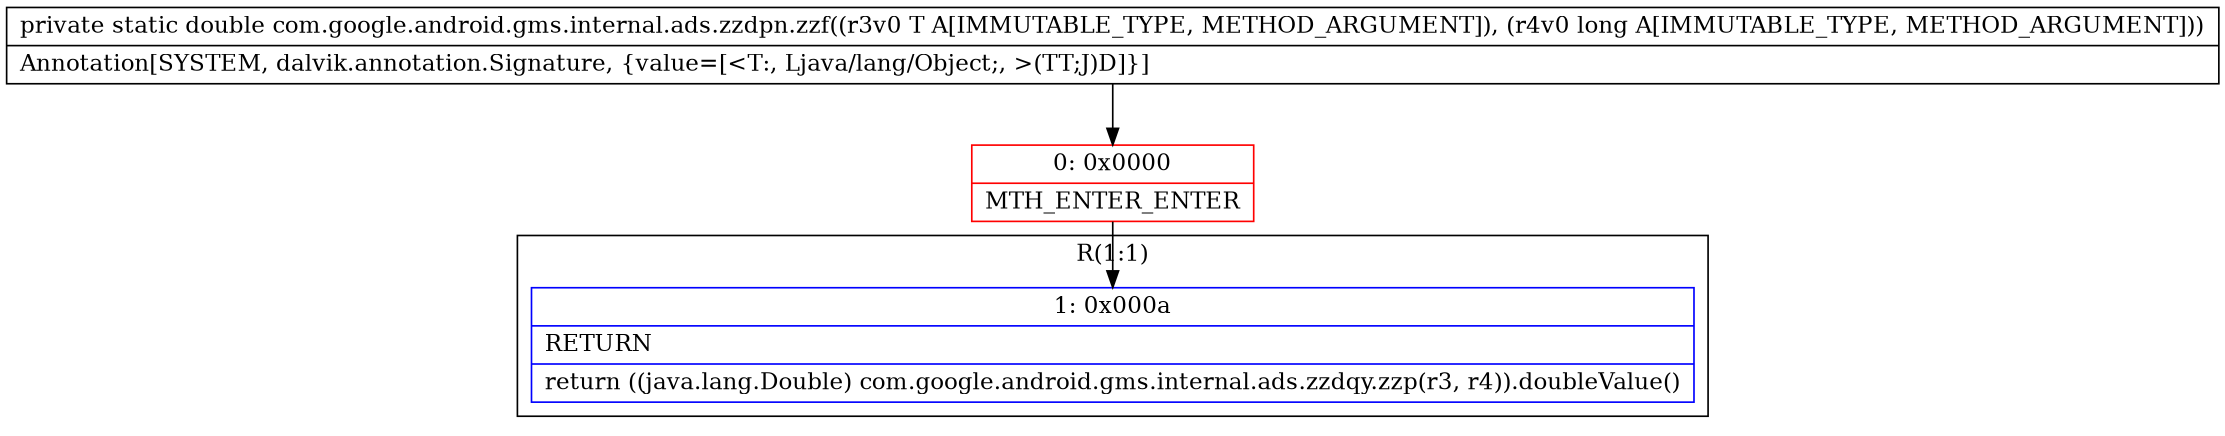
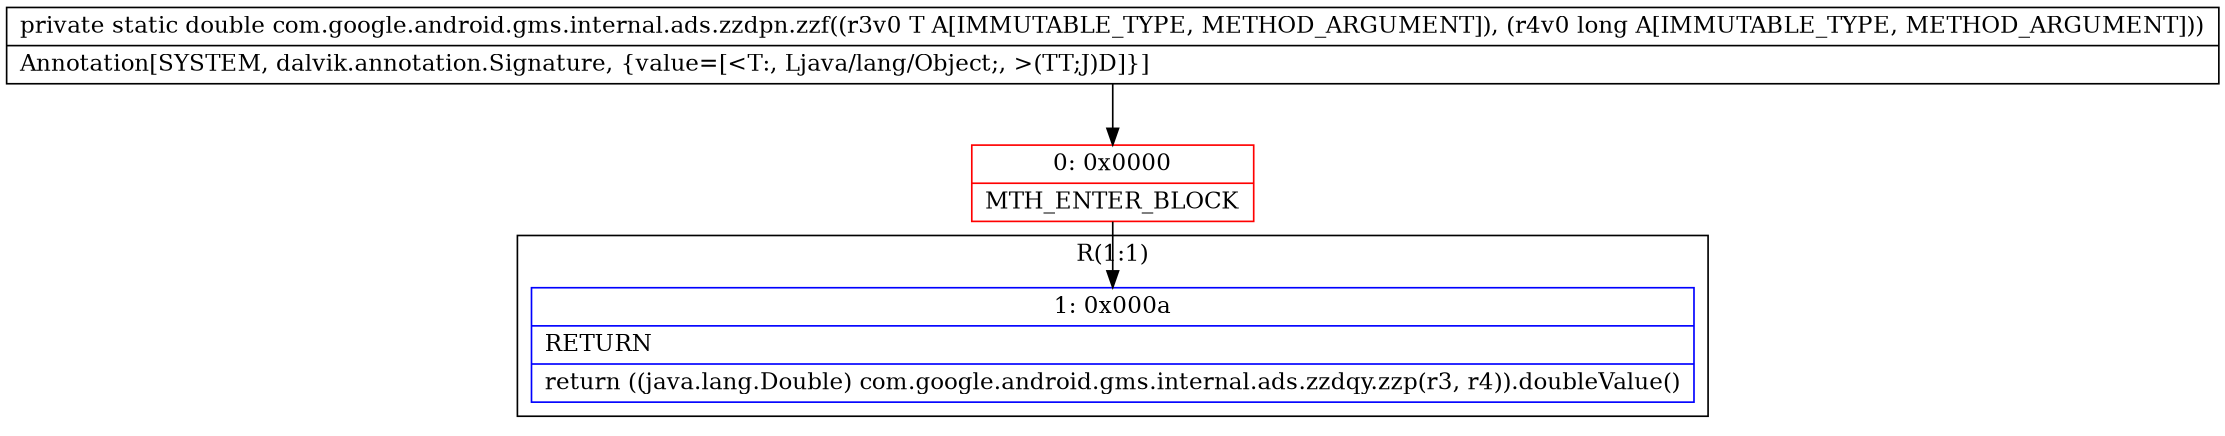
  digraph {
    node [shape=record]
    n1 [color=blue label="{1\:\ 0x000a|RETURN\l|return ((java.lang.Double) com.google.android.gms.internal.ads.zzdqy.zzp(r3, r4)).doubleValue()\l}"]
-   n2 [color=red label="{0\:\ 0x0000|MTH_ENTER_ENTER\l}"]
+   n2 [color=red label="{0\:\ 0x0000|MTH_ENTER_BLOCK\l}"]
    n3 [label="{private static double com.google.android.gms.internal.ads.zzdpn.zzf((r3v0 T A[IMMUTABLE_TYPE, METHOD_ARGUMENT]), (r4v0 long A[IMMUTABLE_TYPE, METHOD_ARGUMENT]))  | Annotation[SYSTEM, dalvik.annotation.Signature, \{value=[\<T:, Ljava\/lang\/Object;, \>(TT;J)D]\}]\l}"]
    subgraph cluster_1 {
      label="R(1:1)"
      n1
    }
    n2 -> n1
    n3 -> n2
  }
